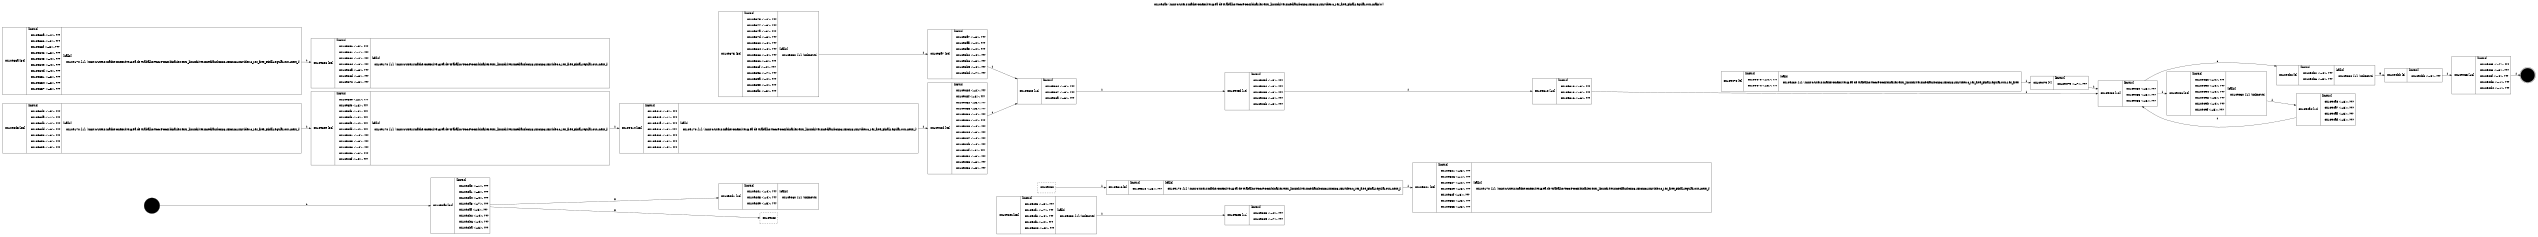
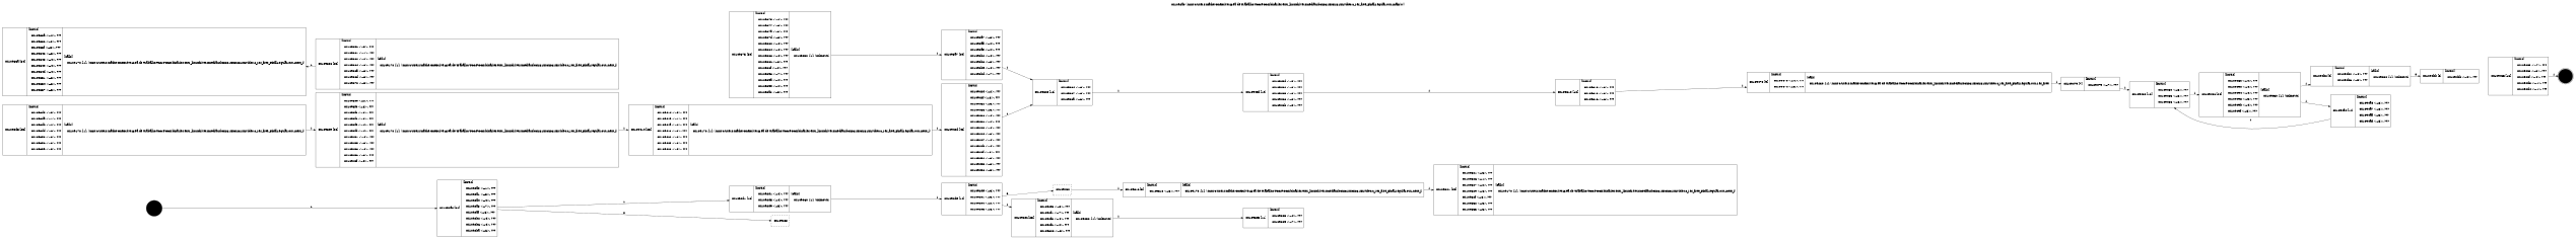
  digraph {
    label="0x1092a0 (/mnt/c/Users/mathe/OneDrive/Área de Trabalho/TCC/POCII/binaries/extr_linuxdriversmediausbcx231xxcx231xx-video.c_res_free_Final-regular.out::main(0))"
    labelloc=t
    rankdir=LR
    node [shape=record]
    Entry [fillcolor=black height=0.3 shape=circle style=filled width=0.3]
    n2 [label="{\n     0x1092a0 [32]\l\n     | [instrs]\l\n     &nbsp;&nbsp;0x1092a0 \<+1\>: ???\l\n     &nbsp;&nbsp;0x1092a1 \<+3\>: ???\l\n     &nbsp;&nbsp;0x1092a4 \<+4\>: ???\l\n     &nbsp;&nbsp;0x1092a8 \<+7\>: ???\l\n     &nbsp;&nbsp;0x1092af \<+3\>: ???\l\n     &nbsp;&nbsp;0x1092b2 \<+4\>: ???\l\n     &nbsp;&nbsp;0x1092b6 \<+4\>: ???\l\n     &nbsp;&nbsp;0x1092ba \<+6\>: ???\l\n  }"]
    n3 [label="{\n     0x1092d1 [13]\l\n     | [instrs]\l\n     &nbsp;&nbsp;0x1092d1 \<+4\>: ???\l\n     &nbsp;&nbsp;0x1092d5 \<+4\>: ???\l\n     &nbsp;&nbsp;0x1092d9 \<+5\>: ???\l\n     | [calls]\l\n     &nbsp;&nbsp;0x109060 \{1\} (unknown)\l\n  }"]
    n4 [label="{\n     0x1092c0\l\n  }" style=dashed]
+   n5 [label="{\n     0x1092de [14]\l\n     | [instrs]\l\n     &nbsp;&nbsp;0x1092de \<+3\>: ???\l\n     &nbsp;&nbsp;0x1092e1 \<+3\>: ???\l\n     &nbsp;&nbsp;0x1092e4 \<+2\>: ???\l\n     &nbsp;&nbsp;0x1092e6 \<+6\>: ???\l\n  }"]
    n6 [label="{\n     0x1094c0\l\n  }" style=dashed]
    n7 [label="{\n     0x1092ec [25]\l\n     | [instrs]\l\n     &nbsp;&nbsp;0x1092ec \<+5\>: ???\l\n     &nbsp;&nbsp;0x1092f1 \<+7\>: ???\l\n     &nbsp;&nbsp;0x1092f8 \<+4\>: ???\l\n     &nbsp;&nbsp;0x1092fc \<+4\>: ???\l\n     &nbsp;&nbsp;0x109300 \<+5\>: ???\l\n     | [calls]\l\n     &nbsp;&nbsp;0x109050 \{1\} (unknown)\l\n  }"]
    n8 [label="{\n     0x10931c [5]\l\n     | [instrs]\l\n     &nbsp;&nbsp;0x10931c \<+5\>: ???\l\n     | [calls]\l\n     &nbsp;&nbsp;0x109170 \{1\} (/mnt/c/Users/mathe/OneDrive/Área de Trabalho/TCC/POCII/binaries/extr_linuxdriversmediausbcx231xxcx231xx-video.c_res_free_Final-regular.out::next_i)\l\n  }"]
    n9 [label="{\n     0x109305 [11]\l\n     | [instrs]\l\n     &nbsp;&nbsp;0x109305 \<+4\>: ???\l\n     &nbsp;&nbsp;0x109309 \<+7\>: ???\l\n  }"]
    Exit [fillcolor=black height=0.3 peripheries=2 shape=circle style=filled width=0.3]
    n11 [label="{\n     0x109310 [12]\l\n     | [instrs]\l\n     &nbsp;&nbsp;0x109310 \<+3\>: ???\l\n     &nbsp;&nbsp;0x109313 \<+3\>: ???\l\n     &nbsp;&nbsp;0x109316 \<+6\>: ???\l\n  }"]
    n12 [label="{\n     0x109470 [9]\l\n     | [instrs]\l\n     &nbsp;&nbsp;0x109470 \<+4\>: ???\l\n     &nbsp;&nbsp;0x109474 \<+5\>: ???\l\n     | [calls]\l\n     &nbsp;&nbsp;0x109230 \{1\} (/mnt/c/Users/mathe/OneDrive/Área de Trabalho/TCC/POCII/binaries/extr_linuxdriversmediausbcx231xxcx231xx-video.c_res_free_Final-regular.out::res_free)\l\n  }"]
    n13 [label="{\n     0x109479 [7]\l\n     | [instrs]\l\n     &nbsp;&nbsp;0x109479 \<+7\>: ???\l\n  }"]
    n14 [label="{\n     0x109321 [25]\l\n     | [instrs]\l\n     &nbsp;&nbsp;0x109321 \<+5\>: ???\l\n     &nbsp;&nbsp;0x109326 \<+1\>: ???\l\n     &nbsp;&nbsp;0x109327 \<+2\>: ???\l\n     &nbsp;&nbsp;0x109329 \<+6\>: ???\l\n     &nbsp;&nbsp;0x10932f \<+3\>: ???\l\n     &nbsp;&nbsp;0x109332 \<+3\>: ???\l\n     &nbsp;&nbsp;0x109335 \<+5\>: ???\l\n     | [calls]\l\n     &nbsp;&nbsp;0x109170 \{1\} (/mnt/c/Users/mathe/OneDrive/Área de Trabalho/TCC/POCII/binaries/extr_linuxdriversmediausbcx231xxcx231xx-video.c_res_free_Final-regular.out::next_i)\l\n  }"]
    n15 [label="{\n     0x109480 [12]\l\n     | [instrs]\l\n     &nbsp;&nbsp;0x109480 \<+3\>: ???\l\n     &nbsp;&nbsp;0x109483 \<+3\>: ???\l\n     &nbsp;&nbsp;0x109486 \<+6\>: ???\l\n  }"]
    n16 [label="{\n     0x10933a [34]\l\n     | [instrs]\l\n     &nbsp;&nbsp;0x10933a \<+2\>: ???\l\n     &nbsp;&nbsp;0x10933c \<+3\>: ???\l\n     &nbsp;&nbsp;0x10933f \<+3\>: ???\l\n     &nbsp;&nbsp;0x109342 \<+3\>: ???\l\n     &nbsp;&nbsp;0x109345 \<+4\>: ???\l\n     &nbsp;&nbsp;0x109349 \<+4\>: ???\l\n     &nbsp;&nbsp;0x10934d \<+4\>: ???\l\n     &nbsp;&nbsp;0x109351 \<+3\>: ???\l\n     &nbsp;&nbsp;0x109354 \<+3\>: ???\l\n     &nbsp;&nbsp;0x109357 \<+5\>: ???\l\n     | [calls]\l\n     &nbsp;&nbsp;0x109170 \{1\} (/mnt/c/Users/mathe/OneDrive/Área de Trabalho/TCC/POCII/binaries/extr_linuxdriversmediausbcx231xxcx231xx-video.c_res_free_Final-regular.out::next_i)\l\n  }"]
    n17 [label="{\n     0x10935c [25]\l\n     | [instrs]\l\n     &nbsp;&nbsp;0x10935c \<+5\>: ???\l\n     &nbsp;&nbsp;0x109361 \<+1\>: ???\l\n     &nbsp;&nbsp;0x109362 \<+2\>: ???\l\n     &nbsp;&nbsp;0x109364 \<+6\>: ???\l\n     &nbsp;&nbsp;0x10936a \<+3\>: ???\l\n     &nbsp;&nbsp;0x10936d \<+3\>: ???\l\n     &nbsp;&nbsp;0x109370 \<+5\>: ???\l\n     | [calls]\l\n     &nbsp;&nbsp;0x109170 \{1\} (/mnt/c/Users/mathe/OneDrive/Área de Trabalho/TCC/POCII/binaries/extr_linuxdriversmediausbcx231xxcx231xx-video.c_res_free_Final-regular.out::next_i)\l\n  }"]
    n18 [label="{\n     0x109375 [50]\l\n     | [instrs]\l\n     &nbsp;&nbsp;0x109375 \<+2\>: ???\l\n     &nbsp;&nbsp;0x109377 \<+3\>: ???\l\n     &nbsp;&nbsp;0x10937a \<+3\>: ???\l\n     &nbsp;&nbsp;0x10937d \<+3\>: ???\l\n     &nbsp;&nbsp;0x109380 \<+4\>: ???\l\n     &nbsp;&nbsp;0x109384 \<+4\>: ???\l\n     &nbsp;&nbsp;0x109388 \<+4\>: ???\l\n     &nbsp;&nbsp;0x10938c \<+3\>: ???\l\n     &nbsp;&nbsp;0x10938f \<+4\>: ???\l\n     &nbsp;&nbsp;0x109393 \<+7\>: ???\l\n     &nbsp;&nbsp;0x10939a \<+4\>: ???\l\n     &nbsp;&nbsp;0x10939e \<+4\>: ???\l\n     &nbsp;&nbsp;0x1093a2 \<+5\>: ???\l\n     | [calls]\l\n     &nbsp;&nbsp;0x109050 \{1\} (unknown)\l\n  }"]
    n19 [label="{\n     0x1093a7 [29]\l\n     | [instrs]\l\n     &nbsp;&nbsp;0x1093a7 \<+3\>: ???\l\n     &nbsp;&nbsp;0x1093aa \<+4\>: ???\l\n     &nbsp;&nbsp;0x1093ae \<+4\>: ???\l\n     &nbsp;&nbsp;0x1093b2 \<+4\>: ???\l\n     &nbsp;&nbsp;0x1093b6 \<+3\>: ???\l\n     &nbsp;&nbsp;0x1093b9 \<+4\>: ???\l\n     &nbsp;&nbsp;0x1093bd \<+7\>: ???\l\n  }"]
    n20 [label="{\n     0x1093c4 [12]\l\n     | [instrs]\l\n     &nbsp;&nbsp;0x1093c4 \<+3\>: ???\l\n     &nbsp;&nbsp;0x1093c7 \<+3\>: ???\l\n     &nbsp;&nbsp;0x1093ca \<+6\>: ???\l\n  }"]
    n21 [label="{\n     0x10945d [19]\l\n     | [instrs]\l\n     &nbsp;&nbsp;0x10945d \<+5\>: ???\l\n     &nbsp;&nbsp;0x109462 \<+3\>: ???\l\n     &nbsp;&nbsp;0x109465 \<+3\>: ???\l\n     &nbsp;&nbsp;0x109468 \<+3\>: ???\l\n     &nbsp;&nbsp;0x10946b \<+5\>: ???\l\n  }"]
    n22 [label="{\n     0x1093d5 [25]\l\n     | [instrs]\l\n     &nbsp;&nbsp;0x1093d5 \<+5\>: ???\l\n     &nbsp;&nbsp;0x1093da \<+1\>: ???\l\n     &nbsp;&nbsp;0x1093db \<+2\>: ???\l\n     &nbsp;&nbsp;0x1093dd \<+6\>: ???\l\n     &nbsp;&nbsp;0x1093e3 \<+3\>: ???\l\n     &nbsp;&nbsp;0x1093e6 \<+3\>: ???\l\n     &nbsp;&nbsp;0x1093e9 \<+5\>: ???\l\n     | [calls]\l\n     &nbsp;&nbsp;0x109170 \{1\} (/mnt/c/Users/mathe/OneDrive/Área de Trabalho/TCC/POCII/binaries/extr_linuxdriversmediausbcx231xxcx231xx-video.c_res_free_Final-regular.out::next_i)\l\n  }"]
    n23 [label="{\n     0x1093ee [38]\l\n     | [instrs]\l\n     &nbsp;&nbsp;0x1093ee \<+2\>: ???\l\n     &nbsp;&nbsp;0x1093f0 \<+3\>: ???\l\n     &nbsp;&nbsp;0x1093f3 \<+3\>: ???\l\n     &nbsp;&nbsp;0x1093f6 \<+3\>: ???\l\n     &nbsp;&nbsp;0x1093f9 \<+4\>: ???\l\n     &nbsp;&nbsp;0x1093fd \<+4\>: ???\l\n     &nbsp;&nbsp;0x109401 \<+4\>: ???\l\n     &nbsp;&nbsp;0x109405 \<+3\>: ???\l\n     &nbsp;&nbsp;0x109408 \<+4\>: ???\l\n     &nbsp;&nbsp;0x10940c \<+3\>: ???\l\n     &nbsp;&nbsp;0x10940f \<+5\>: ???\l\n     | [calls]\l\n     &nbsp;&nbsp;0x109170 \{1\} (/mnt/c/Users/mathe/OneDrive/Área de Trabalho/TCC/POCII/binaries/extr_linuxdriversmediausbcx231xxcx231xx-video.c_res_free_Final-regular.out::next_i)\l\n  }"]
    n24 [label="{\n     0x109414 [25]\l\n     | [instrs]\l\n     &nbsp;&nbsp;0x109414 \<+5\>: ???\l\n     &nbsp;&nbsp;0x109419 \<+1\>: ???\l\n     &nbsp;&nbsp;0x10941a \<+2\>: ???\l\n     &nbsp;&nbsp;0x10941c \<+6\>: ???\l\n     &nbsp;&nbsp;0x109422 \<+3\>: ???\l\n     &nbsp;&nbsp;0x109425 \<+3\>: ???\l\n     &nbsp;&nbsp;0x109428 \<+5\>: ???\l\n     | [calls]\l\n     &nbsp;&nbsp;0x109170 \{1\} (/mnt/c/Users/mathe/OneDrive/Área de Trabalho/TCC/POCII/binaries/extr_linuxdriversmediausbcx231xxcx231xx-video.c_res_free_Final-regular.out::next_i)\l\n  }"]
    n25 [label="{\n     0x10942d [48]\l\n     | [instrs]\l\n     &nbsp;&nbsp;0x10942d \<+2\>: ???\l\n     &nbsp;&nbsp;0x10942f \<+3\>: ???\l\n     &nbsp;&nbsp;0x109432 \<+3\>: ???\l\n     &nbsp;&nbsp;0x109435 \<+3\>: ???\l\n     &nbsp;&nbsp;0x109438 \<+4\>: ???\l\n     &nbsp;&nbsp;0x10943c \<+4\>: ???\l\n     &nbsp;&nbsp;0x109440 \<+4\>: ???\l\n     &nbsp;&nbsp;0x109444 \<+3\>: ???\l\n     &nbsp;&nbsp;0x109447 \<+4\>: ???\l\n     &nbsp;&nbsp;0x10944b \<+4\>: ???\l\n     &nbsp;&nbsp;0x10944f \<+3\>: ???\l\n     &nbsp;&nbsp;0x109452 \<+3\>: ???\l\n     &nbsp;&nbsp;0x109455 \<+3\>: ???\l\n     &nbsp;&nbsp;0x109458 \<+5\>: ???\l\n  }"]
    n26 [label="{\n     0x1094c5 [16]\l\n     | [instrs]\l\n     &nbsp;&nbsp;0x1094c5 \<+7\>: ???\l\n     &nbsp;&nbsp;0x1094cc \<+3\>: ???\l\n     &nbsp;&nbsp;0x1094cf \<+4\>: ???\l\n     &nbsp;&nbsp;0x1094d3 \<+1\>: ???\l\n     &nbsp;&nbsp;0x1094d4 \<+1\>: ???\l\n  }"]
    n27 [label="{\n     0x1094b2 [9]\l\n     | [instrs]\l\n     &nbsp;&nbsp;0x1094b2 \<+4\>: ???\l\n     &nbsp;&nbsp;0x1094b6 \<+5\>: ???\l\n     | [calls]\l\n     &nbsp;&nbsp;0x109030 \{1\} (unknown)\l\n  }"]
    n28 [label="{\n     0x10948c [24]\l\n     | [instrs]\l\n     &nbsp;&nbsp;0x10948c \<+4\>: ???\l\n     &nbsp;&nbsp;0x109490 \<+4\>: ???\l\n     &nbsp;&nbsp;0x109494 \<+4\>: ???\l\n     &nbsp;&nbsp;0x109498 \<+3\>: ???\l\n     &nbsp;&nbsp;0x10949b \<+4\>: ???\l\n     &nbsp;&nbsp;0x10949f \<+5\>: ???\l\n     | [calls]\l\n     &nbsp;&nbsp;0x109030 \{1\} (unknown)\l\n  }"]
    n29 [label="{\n     0x1094bb [5]\l\n     | [instrs]\l\n     &nbsp;&nbsp;0x1094bb \<+5\>: ???\l\n  }"]
    n30 [label="{\n     0x1094a4 [14]\l\n     | [instrs]\l\n     &nbsp;&nbsp;0x1094a4 \<+3\>: ???\l\n     &nbsp;&nbsp;0x1094a7 \<+3\>: ???\l\n     &nbsp;&nbsp;0x1094aa \<+3\>: ???\l\n     &nbsp;&nbsp;0x1094ad \<+5\>: ???\l\n  }"]
    Entry -> n2 [label=" 1"]
-   n2 -> n3 [label=" 0"]
+   n2 -> n3 [label=" 1"]
    n2 -> n4 [label=" 0"]
+   n3 -> n5 [label=" 1"]
+   n5 -> n6 [label=" 0"]
+   n5 -> n7 [label=" 1"]
    n6 -> n8 [label=" 1"]
    n7 -> n9 [label=" 1"]
    n8 -> n14 [label=" 1"]
-   n11 -> n15 [label=" 1"]
+   n11 -> n12 [label=" 1"]
    n12 -> n13 [label=" 1"]
    n13 -> n15 [label=" 1"]
-   n15 -> n27 [label=" 1"]
+   n28 -> n27 [label=" 1"]
    n15 -> n28 [label=" 1"]
-   n16 -> n17 [label=" 1"]
+   n17 -> n16 [label=" 1"]
    n18 -> n19 [label=" 1"]
    n19 -> n20 [label=" 1"]
    n20 -> n21 [label=" 1"]
    n21 -> n11 [label=" 1"]
    n22 -> n23 [label=" 1"]
    n23 -> n24 [label=" 1"]
    n24 -> n25 [label=" 1"]
    n25 -> n20 [label=" 1"]
    n26 -> Exit [label=" 1"]
    n27 -> n29 [label=" 0"]
    n28 -> n30 [label=" 1"]
-   n29 -> n26 [label=" 1"]
    n30 -> n15 [label=" 1"]
  }
